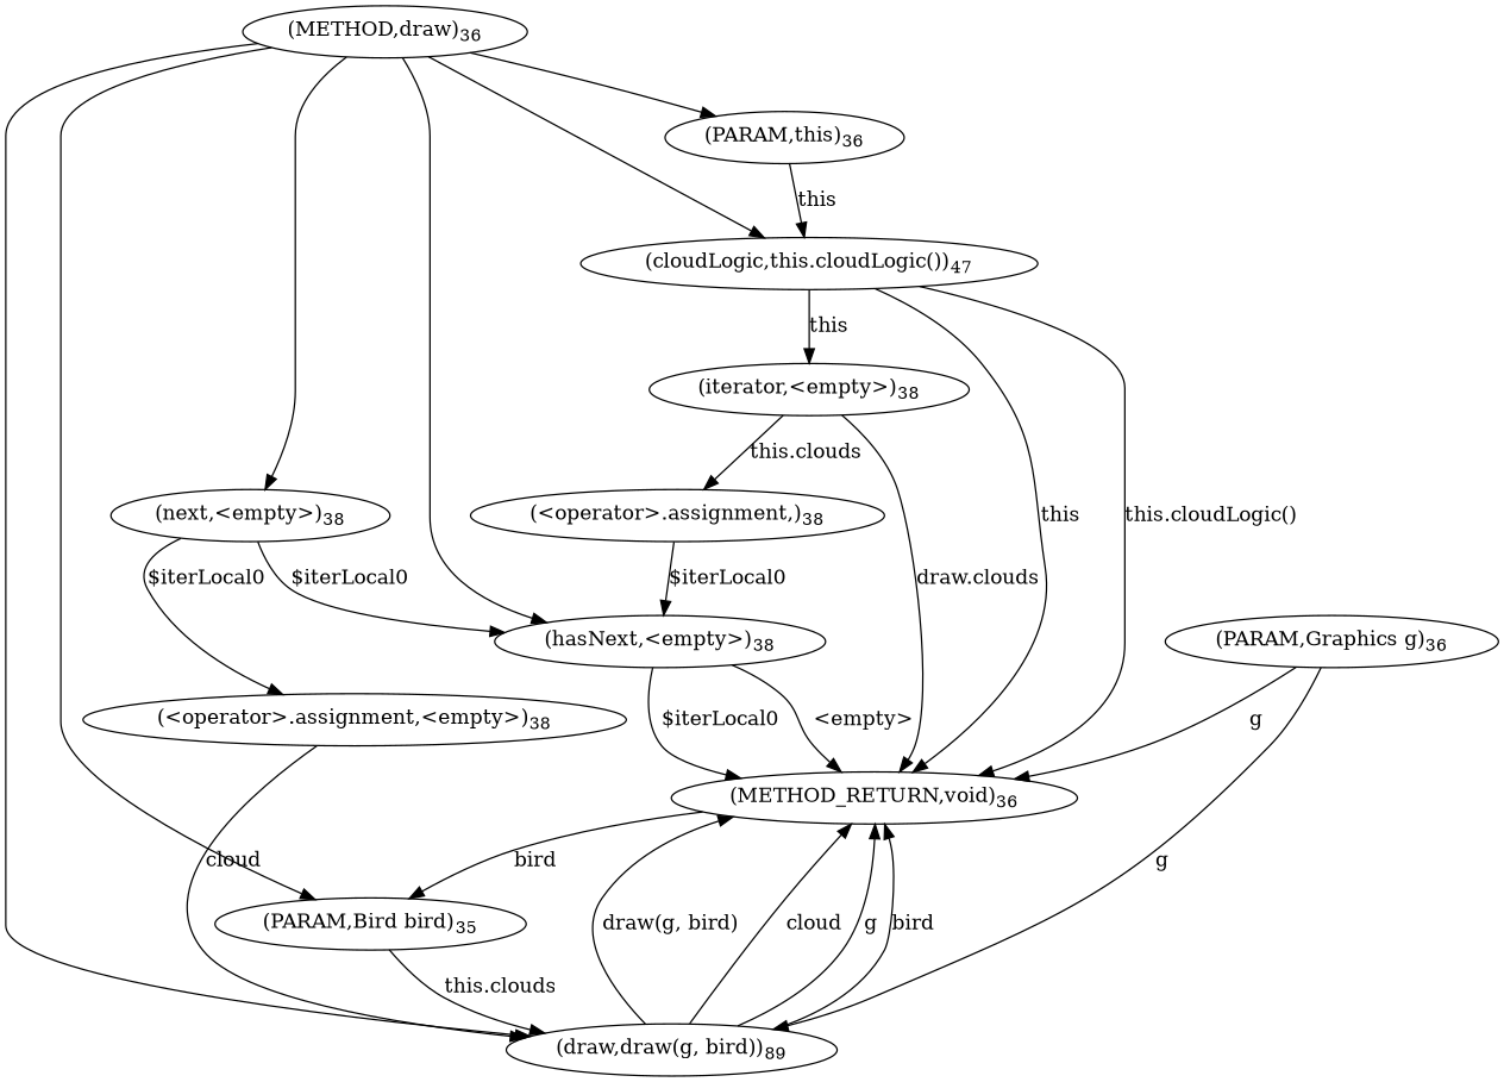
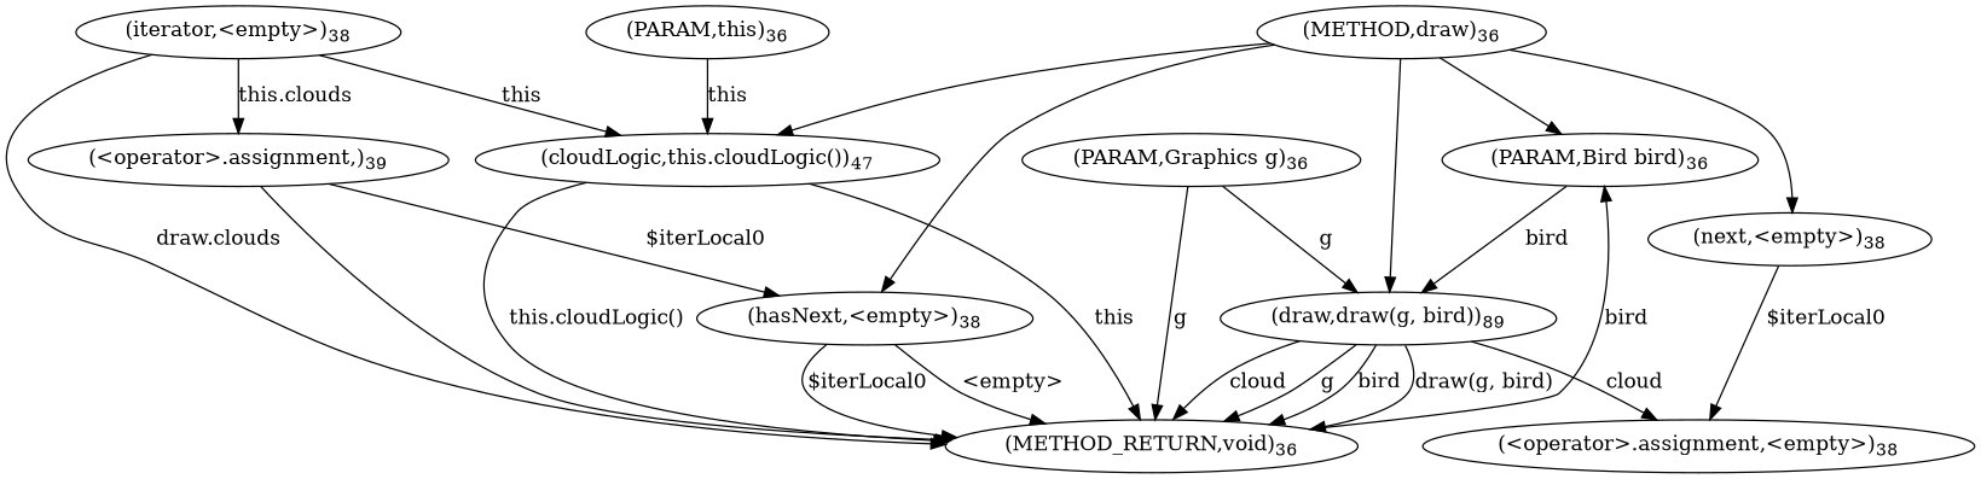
  digraph {
    n1 [label=<(METHOD,draw)<SUB>36</SUB>>]
    n2 [label=<(PARAM,this)<SUB>36</SUB>>]
-   n3 [label=<(PARAM,Bird bird)<SUB>35</SUB>>]
+   n3 [label=<(PARAM,Bird bird)<SUB>36</SUB>>]
    n4 [label=<(cloudLogic,this.cloudLogic())<SUB>47</SUB>>]
    n5 [label=<(hasNext,&lt;empty&gt;)<SUB>38</SUB>>]
    n6 [label=<(draw,draw(g, bird))<SUB>89</SUB>>]
    n7 [label=<(next,&lt;empty&gt;)<SUB>38</SUB>>]
    n8 [label=<(PARAM,Graphics g)<SUB>36</SUB>>]
    n9 [label=<(METHOD_RETURN,void)<SUB>36</SUB>>]
    n10 [label=<(iterator,&lt;empty&gt;)<SUB>38</SUB>>]
    n11 [label=<(&lt;operator&gt;.assignment,&lt;empty&gt;)<SUB>38</SUB>>]
-   n12 [label=<(&lt;operator&gt;.assignment,)<SUB>38</SUB>>]
-   n1 -> n2
+   n12 [label=<(&lt;operator&gt;.assignment,)<SUB>39</SUB>>]
    n1 -> n3
    n1 -> n4
    n1 -> n5
    n1 -> n6
    n1 -> n7
    n2 -> n4 [label=this]
-   n3 -> n6 [label="this.clouds"]
+   n3 -> n6 [label=bird]
    n4 -> n9 [label=this]
    n4 -> n9 [label="this.cloudLogic()"]
-   n4 -> n10 [label=this]
+   n10 -> n4 [label=this]
    n5 -> n9 [label="$iterLocal0"]
    n5 -> n9 [label="&lt;empty&gt;"]
    n6 -> n9 [label=cloud]
    n6 -> n9 [label=g]
    n6 -> n9 [label=bird]
    n6 -> n9 [label="draw(g, bird)"]
-   n7 -> n5 [label="$iterLocal0"]
    n7 -> n11 [label="$iterLocal0"]
    n8 -> n6 [label=g]
    n8 -> n9 [label=g]
    n9 -> n3 [label=bird]
    n10 -> n9 [label="draw.clouds"]
    n10 -> n12 [label="this.clouds"]
-   n11 -> n6 [label=cloud]
+   n6 -> n11 [label=cloud]
    n12 -> n5 [label="$iterLocal0"]
+   n12 -> n9
  }
